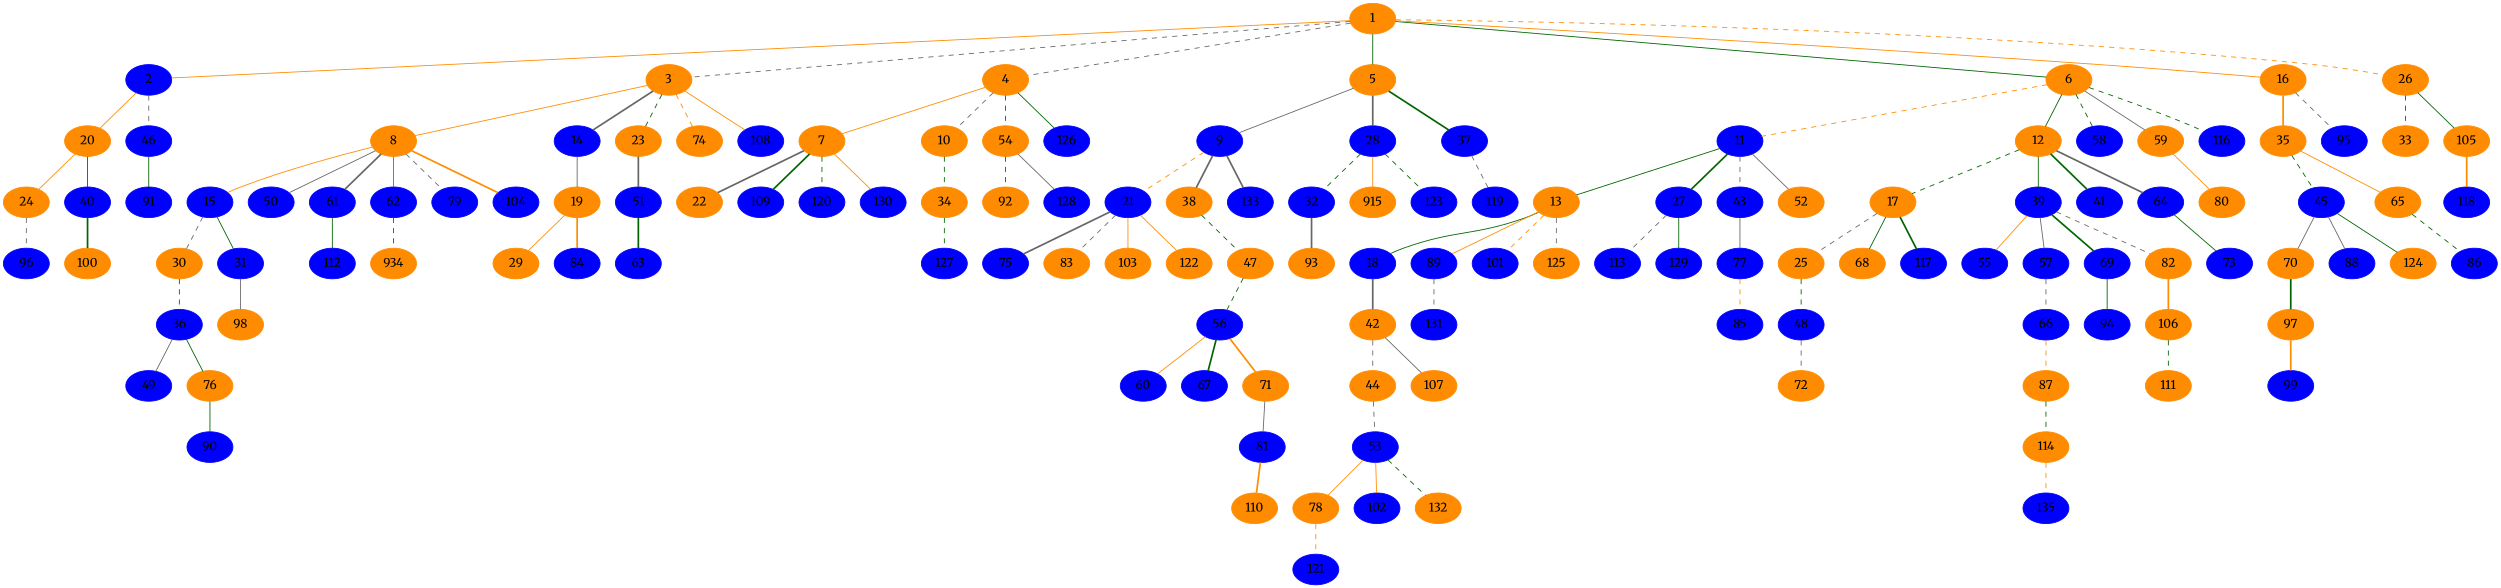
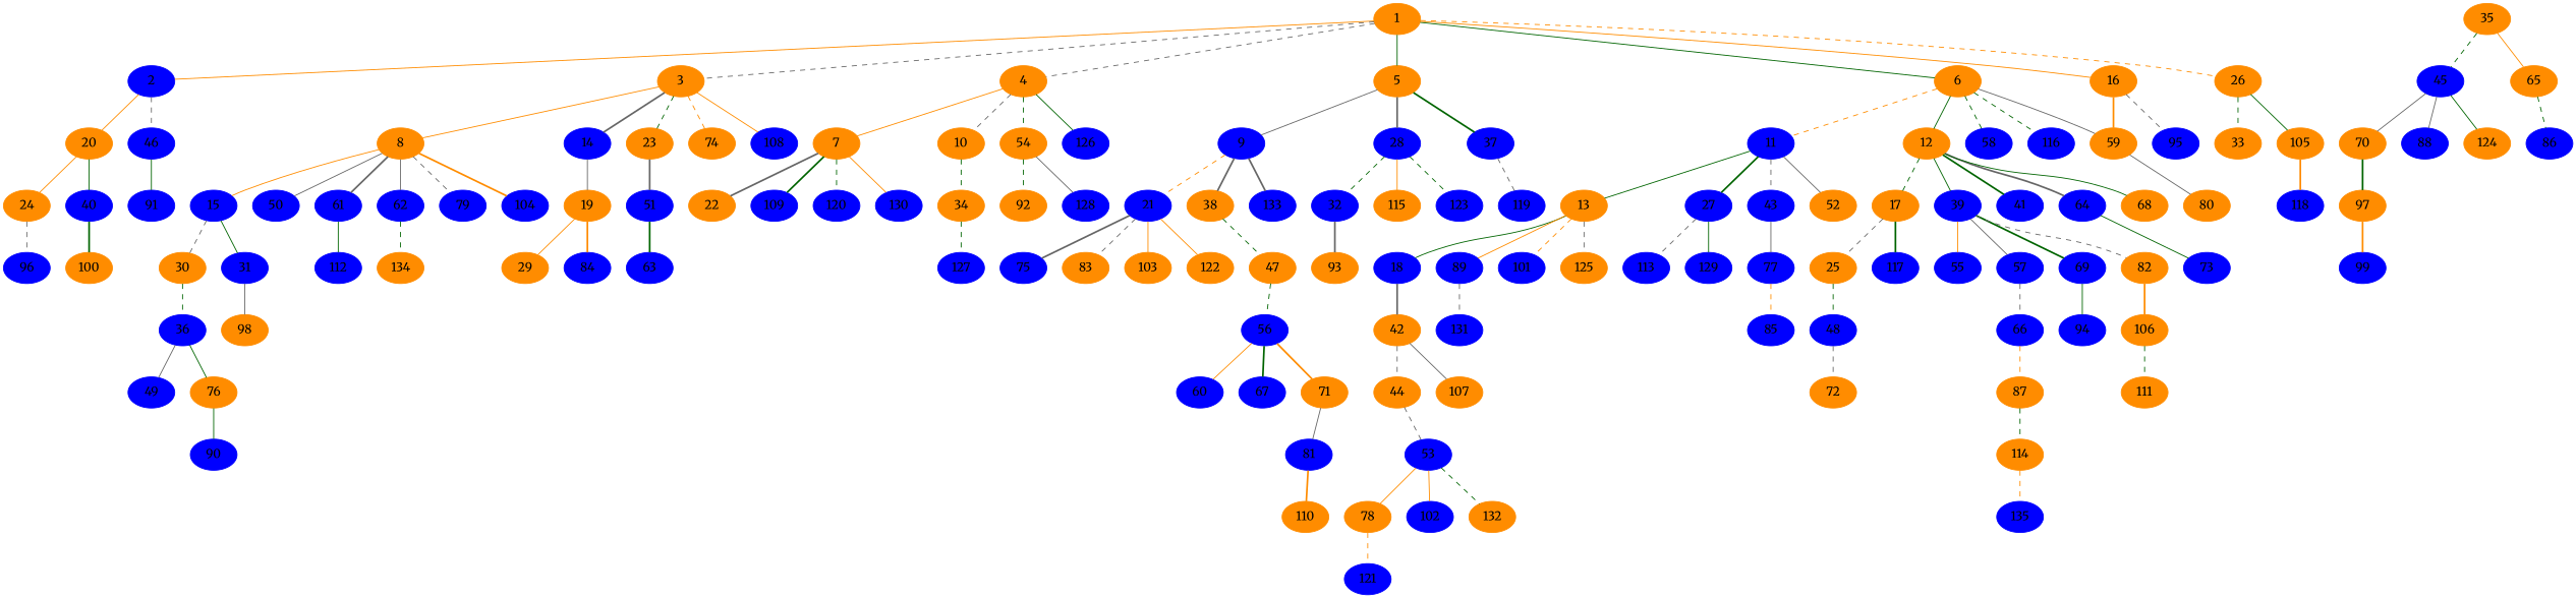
  graph {
    fontname=Merriweather
    node [color=blue fontname=Merriweather style=filled]
    edge [color=darkgreen fontname=Merriweather style=solid]
    1 [color=darkorange]
    2
    3 [color=darkorange]
    4 [color=darkorange]
    5 [color=darkorange]
    6 [color=darkorange]
    16 [color=darkorange]
    26 [color=darkorange]
    20 [color=darkorange]
    46
    8 [color=darkorange]
    14
    23 [color=darkorange]
    74 [color=darkorange]
    108
    7 [color=darkorange]
    10 [color=darkorange]
    54 [color=darkorange]
    126
    9
    28
    37
    11
    12 [color=darkorange]
    58
    59 [color=darkorange]
    116
    35 [color=darkorange]
    95
    33 [color=darkorange]
    105 [color=darkorange]
    24 [color=darkorange]
    40
    91
    15
    50
    61
    62
    79
    104
    19 [color=darkorange]
    51
    22 [color=darkorange]
    109
    120
    130
    34 [color=darkorange]
    92 [color=darkorange]
    128
    21
    38 [color=darkorange]
    133
    32
-   115 [color=darkorange label=915]
+   115 [color=darkorange]
    123
    119
    13 [color=darkorange]
    27
    43
    52 [color=darkorange]
    17 [color=darkorange]
    39
    41
    64
    80 [color=darkorange]
    30 [color=darkorange]
    31
    112
-   134 [color=darkorange label=934]
+   134 [color=darkorange]
    75
    83 [color=darkorange]
    103 [color=darkorange]
    122 [color=darkorange]
    47 [color=darkorange]
    127
    18
    89
    101
    125 [color=darkorange]
    113
    129
    77
    25 [color=darkorange]
    68 [color=darkorange]
    117
    55
    57
    69
    82 [color=darkorange]
    73
    42 [color=darkorange]
    131
    29 [color=darkorange]
    84
    36
    98 [color=darkorange]
    45
    65 [color=darkorange]
    48
    44 [color=darkorange]
    107 [color=darkorange]
    96
    100 [color=darkorange]
    63
    72 [color=darkorange]
    118
    93 [color=darkorange]
    49
    76 [color=darkorange]
    70 [color=darkorange]
    88
    124 [color=darkorange]
    86
    90
    56
    66
    94
    106 [color=darkorange]
    53
    85
    78 [color=darkorange]
    102
    132 [color=darkorange]
    97 [color=darkorange]
    60
    67
    71 [color=darkorange]
    121
    81
    87 [color=darkorange]
    114 [color=darkorange]
    99
    110 [color=darkorange]
    111 [color=darkorange]
    135
    1 -- 2 [color=darkorange]
    1 -- 3 [color=gray40 style=dashed]
    1 -- 4 [color=gray40 style=dashed]
    1 -- 5
    1 -- 6
    1 -- 16 [color=darkorange]
    1 -- 26 [color=darkorange style=dashed]
    2 -- 20 [color=darkorange]
    2 -- 46 [color=gray40 style=dashed]
    3 -- 8 [color=darkorange]
    3 -- 14 [color=gray40 style=bold]
    3 -- 23 [style=dashed]
    3 -- 74 [color=darkorange style=dashed]
    3 -- 108 [color=darkorange]
    4 -- 7 [color=darkorange]
    4 -- 10 [color=gray40 style=dashed]
    4 -- 54 [style=dashed]
    4 -- 126
    5 -- 9 [color=gray40]
    5 -- 28 [color=gray40 style=bold]
    5 -- 37 [style=bold]
    6 -- 11 [color=darkorange style=dashed]
    6 -- 12
    6 -- 58 [style=dashed]
    6 -- 59 [color=gray40]
    6 -- 116 [style=dashed]
-   16 -- 35 [color=darkorange style=bold]
+   16 -- 59 [color=darkorange style=bold]
    16 -- 95 [color=gray40 style=dashed]
    26 -- 33 [style=dashed]
    26 -- 105
    20 -- 24 [color=darkorange]
    20 -- 40
    46 -- 91
    8 -- 15 [color=darkorange]
    8 -- 50 [color=gray40]
    8 -- 61 [color=gray40 style=bold]
    8 -- 62 [color=gray40]
    8 -- 79 [color=gray40 style=dashed]
    8 -- 104 [color=darkorange style=bold]
    14 -- 19 [color=gray40]
    23 -- 51 [color=gray40 style=bold]
    7 -- 22 [color=gray40 style=bold]
    7 -- 109 [style=bold]
    7 -- 120 [style=dashed]
    7 -- 130 [color=darkorange]
    10 -- 34 [style=dashed]
    54 -- 92 [style=dashed]
    54 -- 128 [color=gray40]
    9 -- 21 [color=darkorange style=dashed]
    9 -- 38 [color=gray40 style=bold]
    9 -- 133 [color=gray40 style=bold]
    28 -- 32 [style=dashed]
    28 -- 115 [color=darkorange]
    28 -- 123 [style=dashed]
    37 -- 119 [color=gray40 style=dashed]
    11 -- 13
    11 -- 27 [style=bold]
    11 -- 43 [color=gray40 style=dashed]
    11 -- 52 [color=gray40]
    12 -- 17 [style=dashed]
    12 -- 39
    12 -- 41 [style=bold]
    12 -- 64 [color=gray40 style=bold]
-   59 -- 80 [color=darkorange]
+   59 -- 80 [color=gray40]
    35 -- 45 [style=dashed]
    35 -- 65 [color=darkorange]
    105 -- 118 [color=darkorange style=bold]
    24 -- 96 [color=gray40 style=dashed]
    40 -- 100 [style=bold]
    15 -- 30 [color=gray40 style=dashed]
    15 -- 31
    61 -- 112
    62 -- 134 [style=dashed]
    19 -- 29 [color=darkorange]
    19 -- 84 [color=darkorange style=bold]
    51 -- 63 [style=bold]
    34 -- 127 [style=dashed]
    21 -- 75 [color=gray40 style=bold]
    21 -- 83 [color=gray40 style=dashed]
    21 -- 103 [color=darkorange]
    21 -- 122 [color=darkorange]
    38 -- 47 [style=dashed]
    32 -- 93 [color=gray40 style=bold]
    13 -- 18
    13 -- 89 [color=darkorange]
    13 -- 101 [color=darkorange style=dashed]
    13 -- 125 [color=gray40 style=dashed]
    27 -- 113 [color=gray40 style=dashed]
    27 -- 129
    43 -- 77 [color=gray40]
    17 -- 25 [color=gray40 style=dashed]
-   17 -- 68
+   12 -- 68
    17 -- 117 [style=bold]
    39 -- 55 [color=darkorange]
    39 -- 57 [color=gray40]
    39 -- 69 [style=bold]
    39 -- 82 [color=gray40 style=dashed]
    64 -- 73
    30 -- 36 [style=dashed]
    31 -- 98 [color=gray40]
    47 -- 56 [style=dashed]
    18 -- 42 [color=gray40 style=bold]
    89 -- 131 [color=gray40 style=dashed]
    77 -- 85 [color=darkorange style=dashed]
    25 -- 48 [style=dashed]
    57 -- 66 [color=gray40 style=dashed]
    69 -- 94
    82 -- 106 [color=darkorange style=bold]
    42 -- 44 [color=gray40 style=dashed]
    42 -- 107 [color=gray40]
    36 -- 49 [color=gray40]
    36 -- 76
    45 -- 70 [color=gray40]
    45 -- 88 [color=gray40]
    45 -- 124
    65 -- 86 [style=dashed]
    48 -- 72 [color=gray40 style=dashed]
    44 -- 53 [color=gray40 style=dashed]
    76 -- 90
    70 -- 97 [style=bold]
    56 -- 60 [color=darkorange]
    56 -- 67 [style=bold]
    56 -- 71 [color=darkorange style=bold]
    66 -- 87 [color=darkorange style=dashed]
    106 -- 111 [style=dashed]
    53 -- 78 [color=darkorange]
    53 -- 102 [color=darkorange]
    53 -- 132 [style=dashed]
    78 -- 121 [color=darkorange style=dashed]
    97 -- 99 [color=darkorange style=bold]
    71 -- 81 [color=gray40]
    81 -- 110 [color=darkorange style=bold]
    87 -- 114 [style=dashed]
    114 -- 135 [color=darkorange style=dashed]
  }
